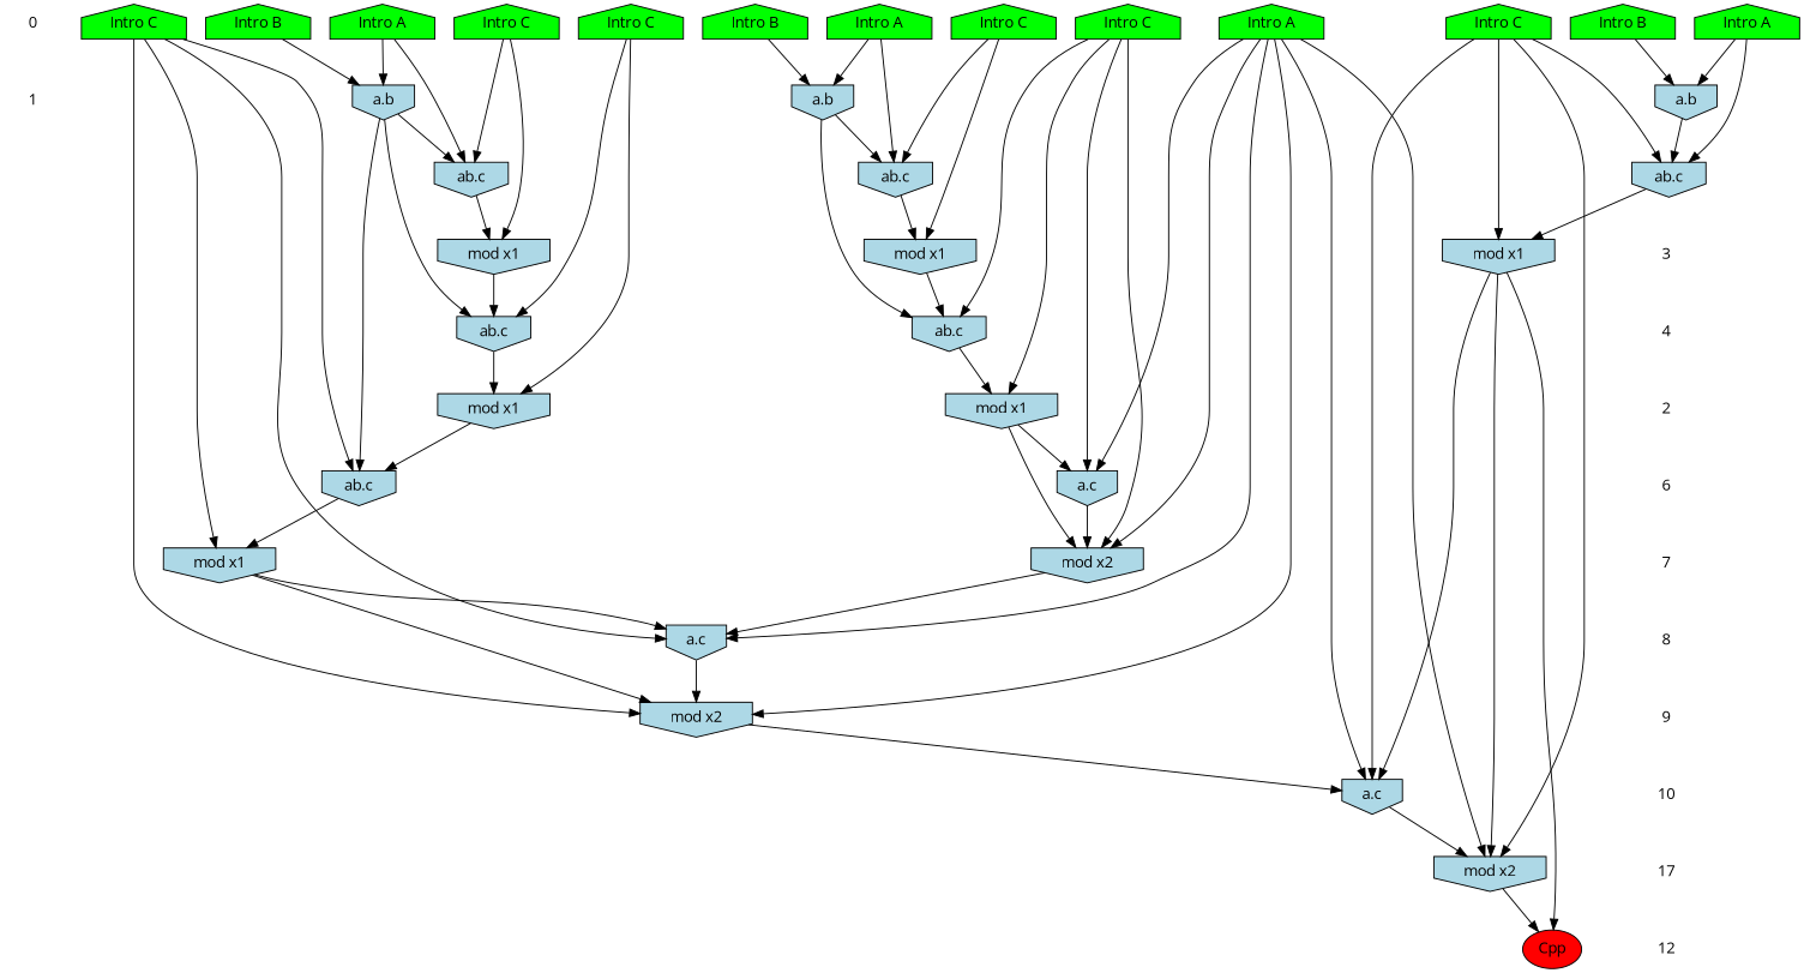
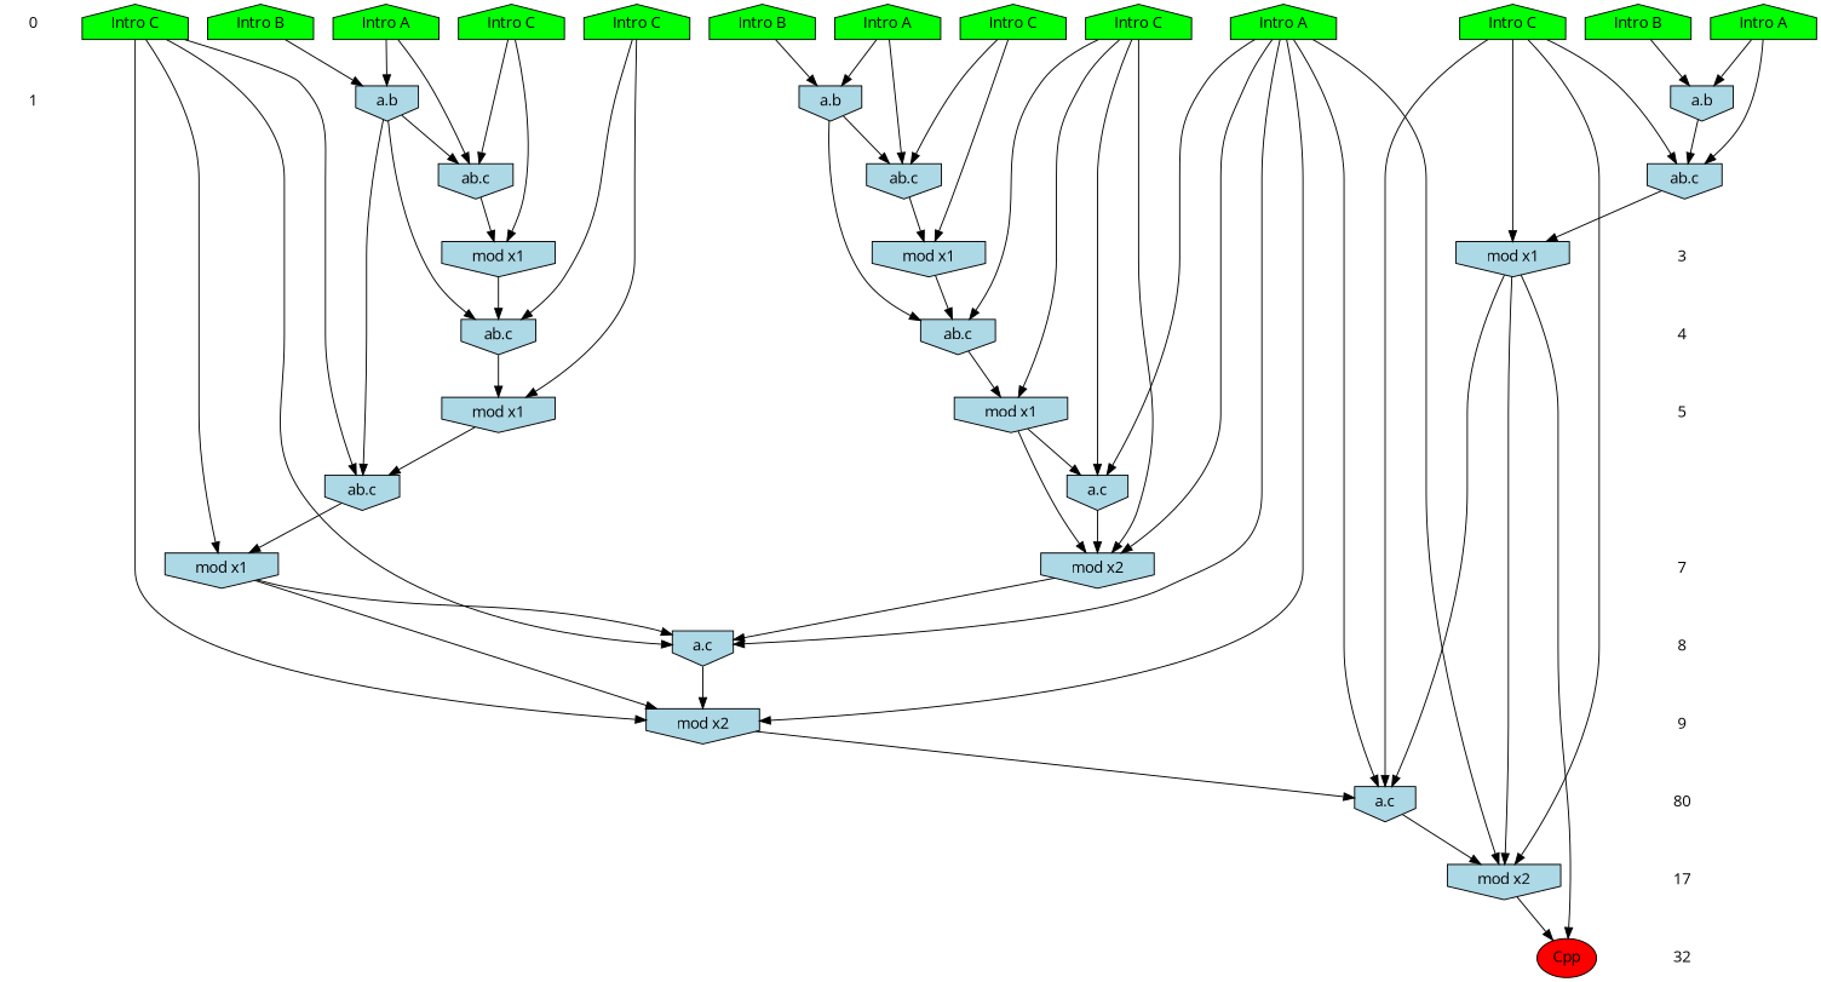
  digraph {
    fontname="Open Sans"
    ranksep=.5
    node [fontname="Open Sans" shape=invhouse fillcolor=lightblue style=filled]
    edge [fontname="Open Sans"]
    0 [shape=plaintext fillcolor="" style=""]
    n2 [fillcolor=green label="Intro B" shape=house]
    n3 [fillcolor=green label="Intro A" shape=house]
    n4 [fillcolor=green label="Intro A" shape=house]
    n5 [fillcolor=green label="Intro A" shape=house]
    n6 [fillcolor=green label="Intro B" shape=house]
    n7 [fillcolor=green label="Intro B" shape=house]
    n8 [fillcolor=green label="Intro A" shape=house]
    n9 [fillcolor=green label="Intro C" shape=house]
    n10 [fillcolor=green label="Intro C" shape=house]
    n11 [fillcolor=green label="Intro C" shape=house]
    n12 [fillcolor=green label="Intro C" shape=house]
    n13 [fillcolor=green label="Intro C" shape=house]
    n14 [fillcolor=green label="Intro C" shape=house]
    1 [shape=plaintext fillcolor="" style=""]
    n16 [label="a.b"]
    n17 [label="a.b"]
    n18 [label="a.b"]
    n19 [label="ab.c"]
    n20 [label="ab.c"]
    n21 [label="ab.c"]
    3 [shape=plaintext fillcolor="" style=""]
    n23 [label="mod x1"]
    n24 [label="mod x1"]
    n25 [label="mod x1"]
    4 [shape=plaintext fillcolor="" style=""]
    n27 [label="ab.c"]
    n28 [label="ab.c"]
-   5 [shape=plaintext label=2 fillcolor="" style=""]
+   5 [shape=plaintext fillcolor="" style=""]
    n30 [label="mod x1"]
    n31 [label="mod x1"]
-   6 [shape=plaintext fillcolor="" style=""]
    n33 [label="ab.c"]
    n34 [label="a.c"]
    7 [shape=plaintext fillcolor="" style=""]
    n36 [label="mod x1"]
    n37 [label="mod x2"]
    8 [shape=plaintext fillcolor="" style=""]
    n39 [label="a.c"]
    9 [shape=plaintext fillcolor="" style=""]
    n41 [label="mod x2"]
-   10 [shape=plaintext fillcolor="" style=""]
+   10 [shape=plaintext label=80 fillcolor="" style=""]
    n43 [label="a.c"]
    n44 [label=17 shape=plaintext fillcolor="" style=""]
    n45 [label="mod x2"]
-   12 [shape=plaintext fillcolor="" style=""]
+   12 [shape=plaintext label=32 fillcolor="" style=""]
    n47 [fillcolor=red label=Cpp shape=""]
    subgraph sub_1 {
      rank=same
      0
      n2
      n3
      n4
      n5
      n6
      n7
      n8
      n9
      n10
      n11
      n12
      n13
      n14
    }
    subgraph sub_2 {
      rank=same
      1
      n16
      n17
      n18
    }
    subgraph sub_3 {
      rank=same
      n19
      n20
      n21
    }
    subgraph sub_4 {
      rank=same
      3
      n23
      n24
      n25
    }
    subgraph sub_5 {
      rank=same
      4
      n27
      n28
    }
    subgraph sub_6 {
      rank=same
      5
      n30
      n31
    }
    subgraph sub_7 {
      rank=same
-     6
      n33
      n34
    }
    subgraph sub_8 {
      rank=same
      7
      n36
      n37
    }
    subgraph sub_9 {
      rank=same
      8
      n39
    }
    subgraph sub_10 {
      rank=same
      9
      n41
    }
    subgraph sub_11 {
      rank=same
      10
      n43
    }
    subgraph sub_12 {
      rank=same
      n44
      n45
    }
    subgraph sub_13 {
      rank=same
      12
      n47
    }
    0 -> 1 [style=invis]
    n2 -> n17
    n3 -> n18
    n3 -> n21
    n4 -> n34
    n4 -> n37
    n4 -> n39
    n4 -> n41
    n4 -> n43
    n4 -> n45
    n5 -> n17
    n5 -> n20
    n6 -> n16
    n7 -> n18
    n8 -> n16
    n8 -> n19
    n9 -> n33
    n9 -> n36
    n9 -> n39
    n9 -> n41
    n10 -> n20
    n10 -> n24
    n11 -> n21
    n11 -> n25
    n11 -> n43
    n11 -> n45
    n12 -> n27
    n12 -> n30
    n12 -> n34
    n12 -> n37
    n13 -> n19
    n13 -> n23
    n14 -> n28
    n14 -> n31
    n16 -> n19
    n16 -> n27
    n17 -> n20
    n17 -> n28
    n17 -> n33
    n18 -> n21
    n19 -> n23
    n20 -> n24
    n21 -> n25
    3 -> 4 [style=invis]
    n23 -> n27
    n24 -> n28
    n25 -> n43
    n25 -> n45
    n25 -> n47
    4 -> 5 [style=invis]
    n27 -> n30
    n28 -> n31
-   5 -> 6 [style=invis]
    n30 -> n34
    n30 -> n37
    n31 -> n33
-   6 -> 7 [style=invis]
    n33 -> n36
    n34 -> n37
    7 -> 8 [style=invis]
    n36 -> n39
    n36 -> n41
    n37 -> n39
    8 -> 9 [style=invis]
    n39 -> n41
    9 -> 10 [style=invis]
    n41 -> n43
    10 -> n44 [style=invis]
    n43 -> n45
    n44 -> 12 [style=invis]
    n45 -> n47
  }
